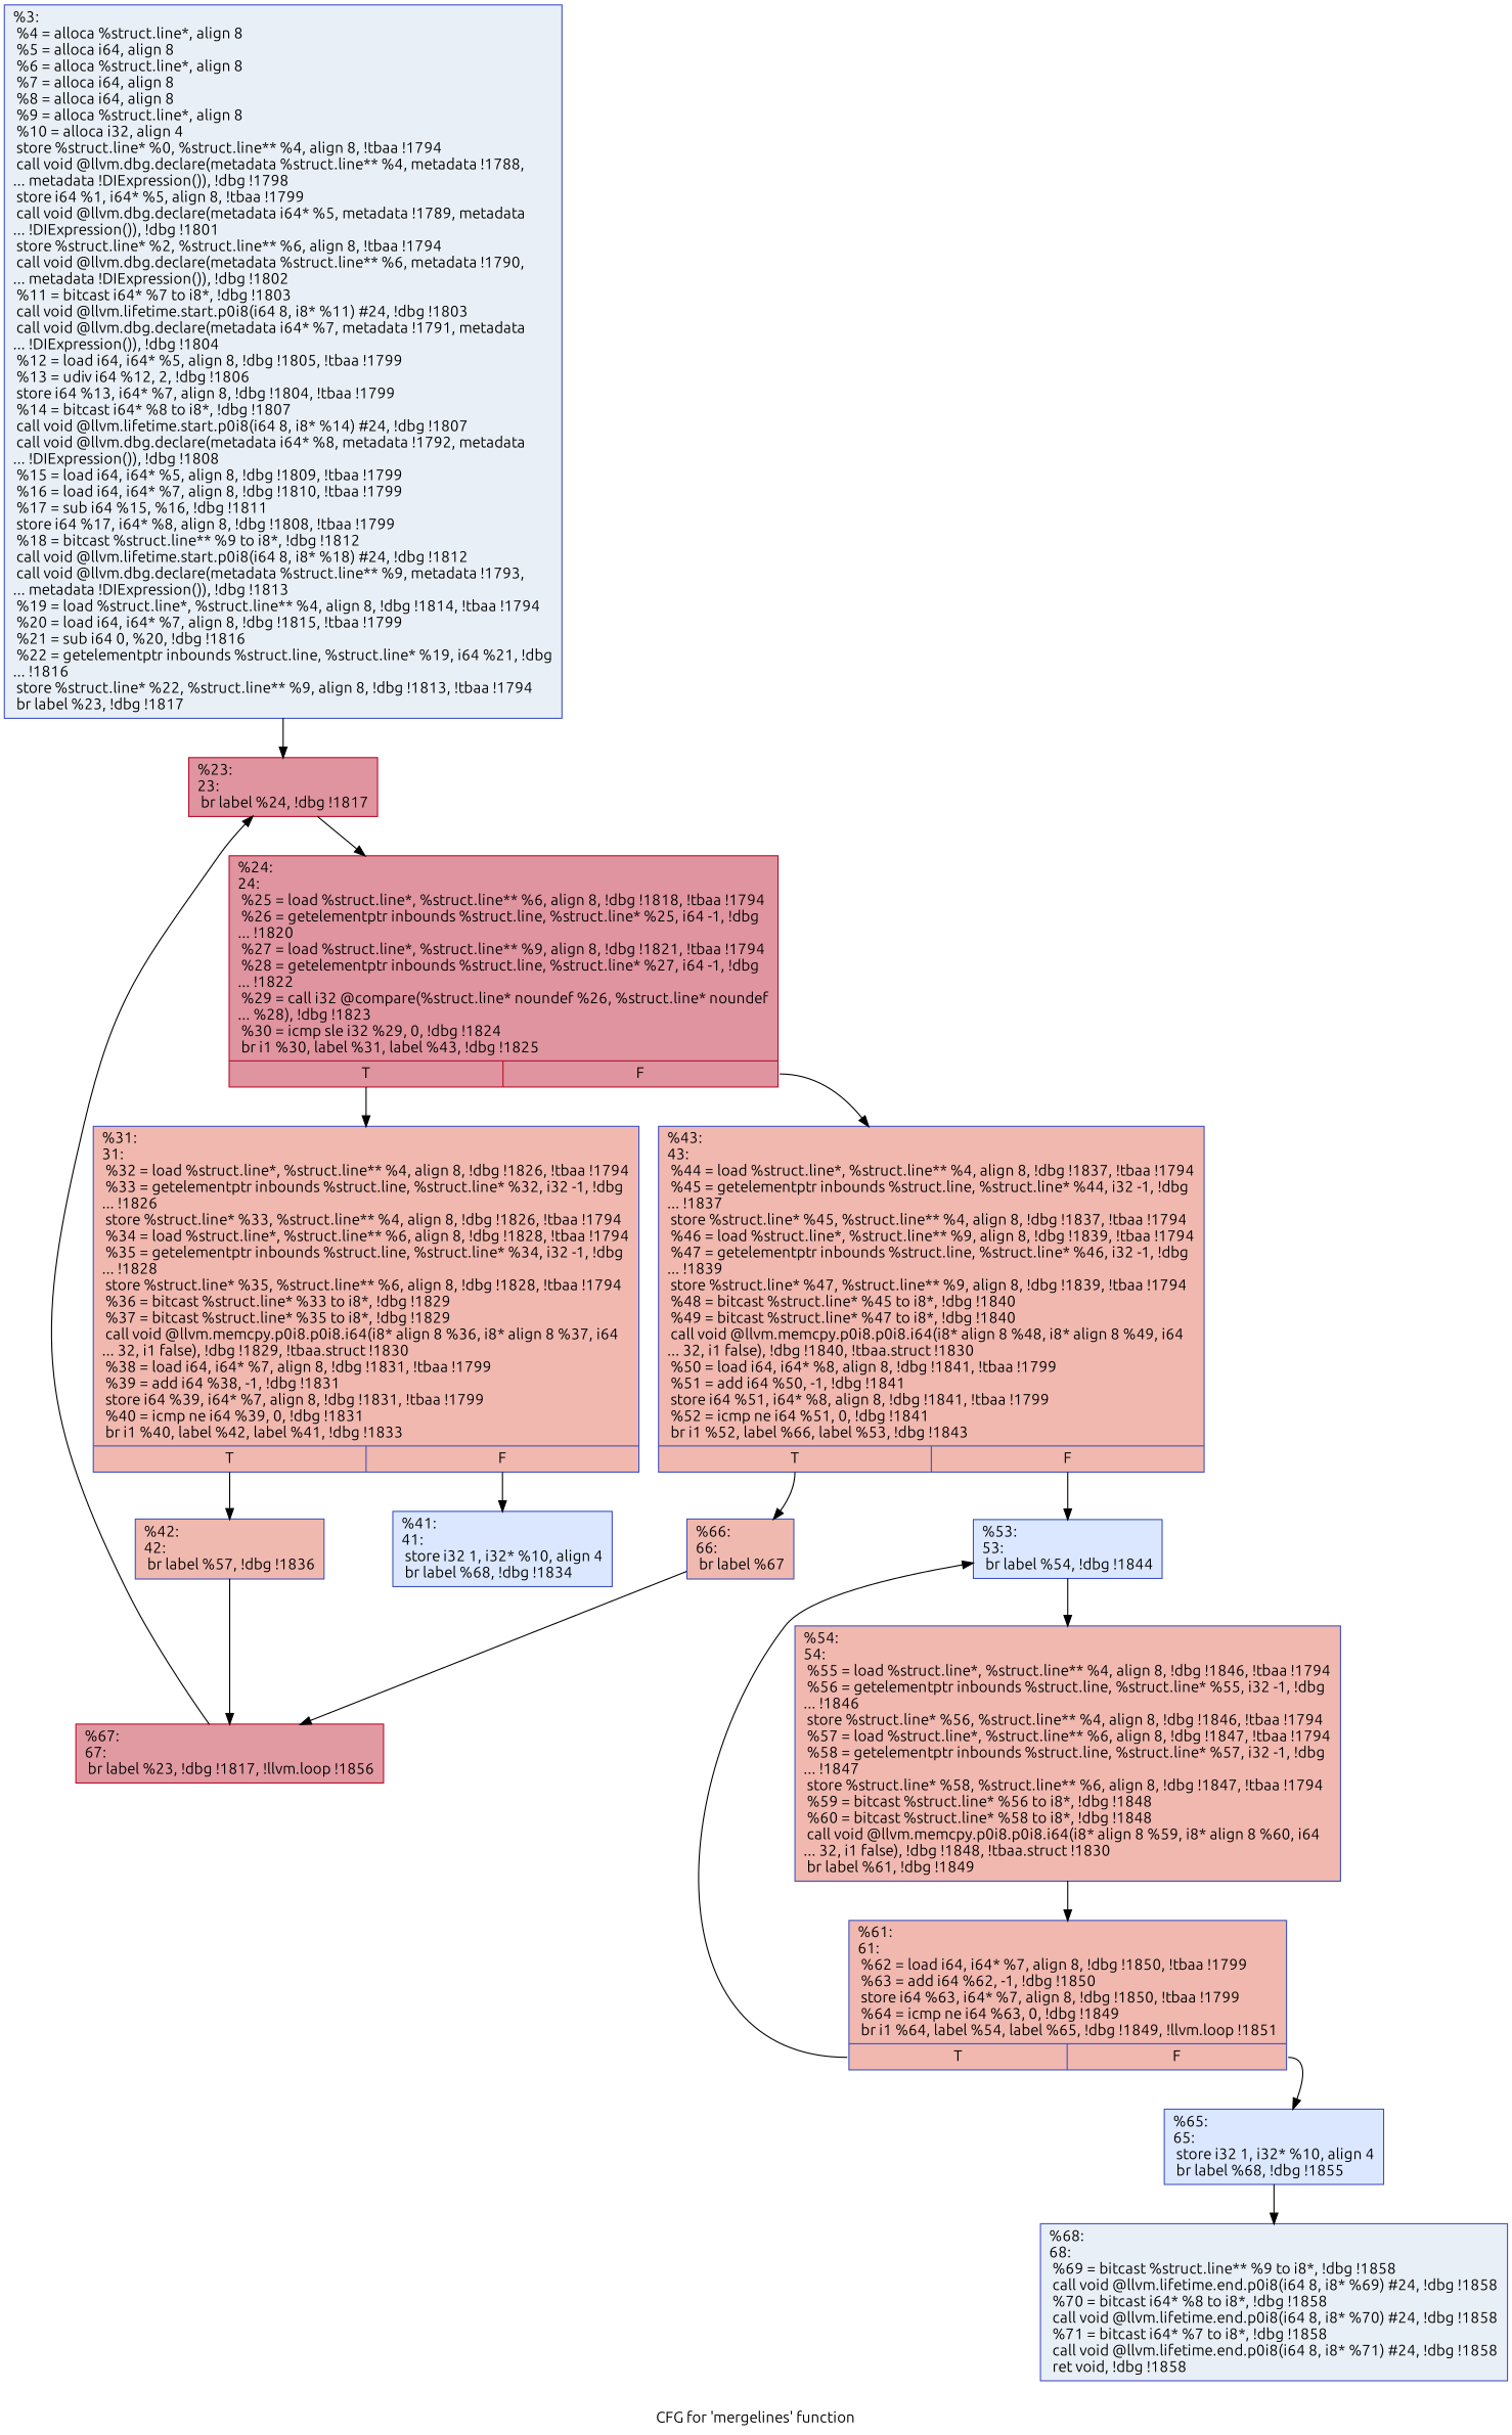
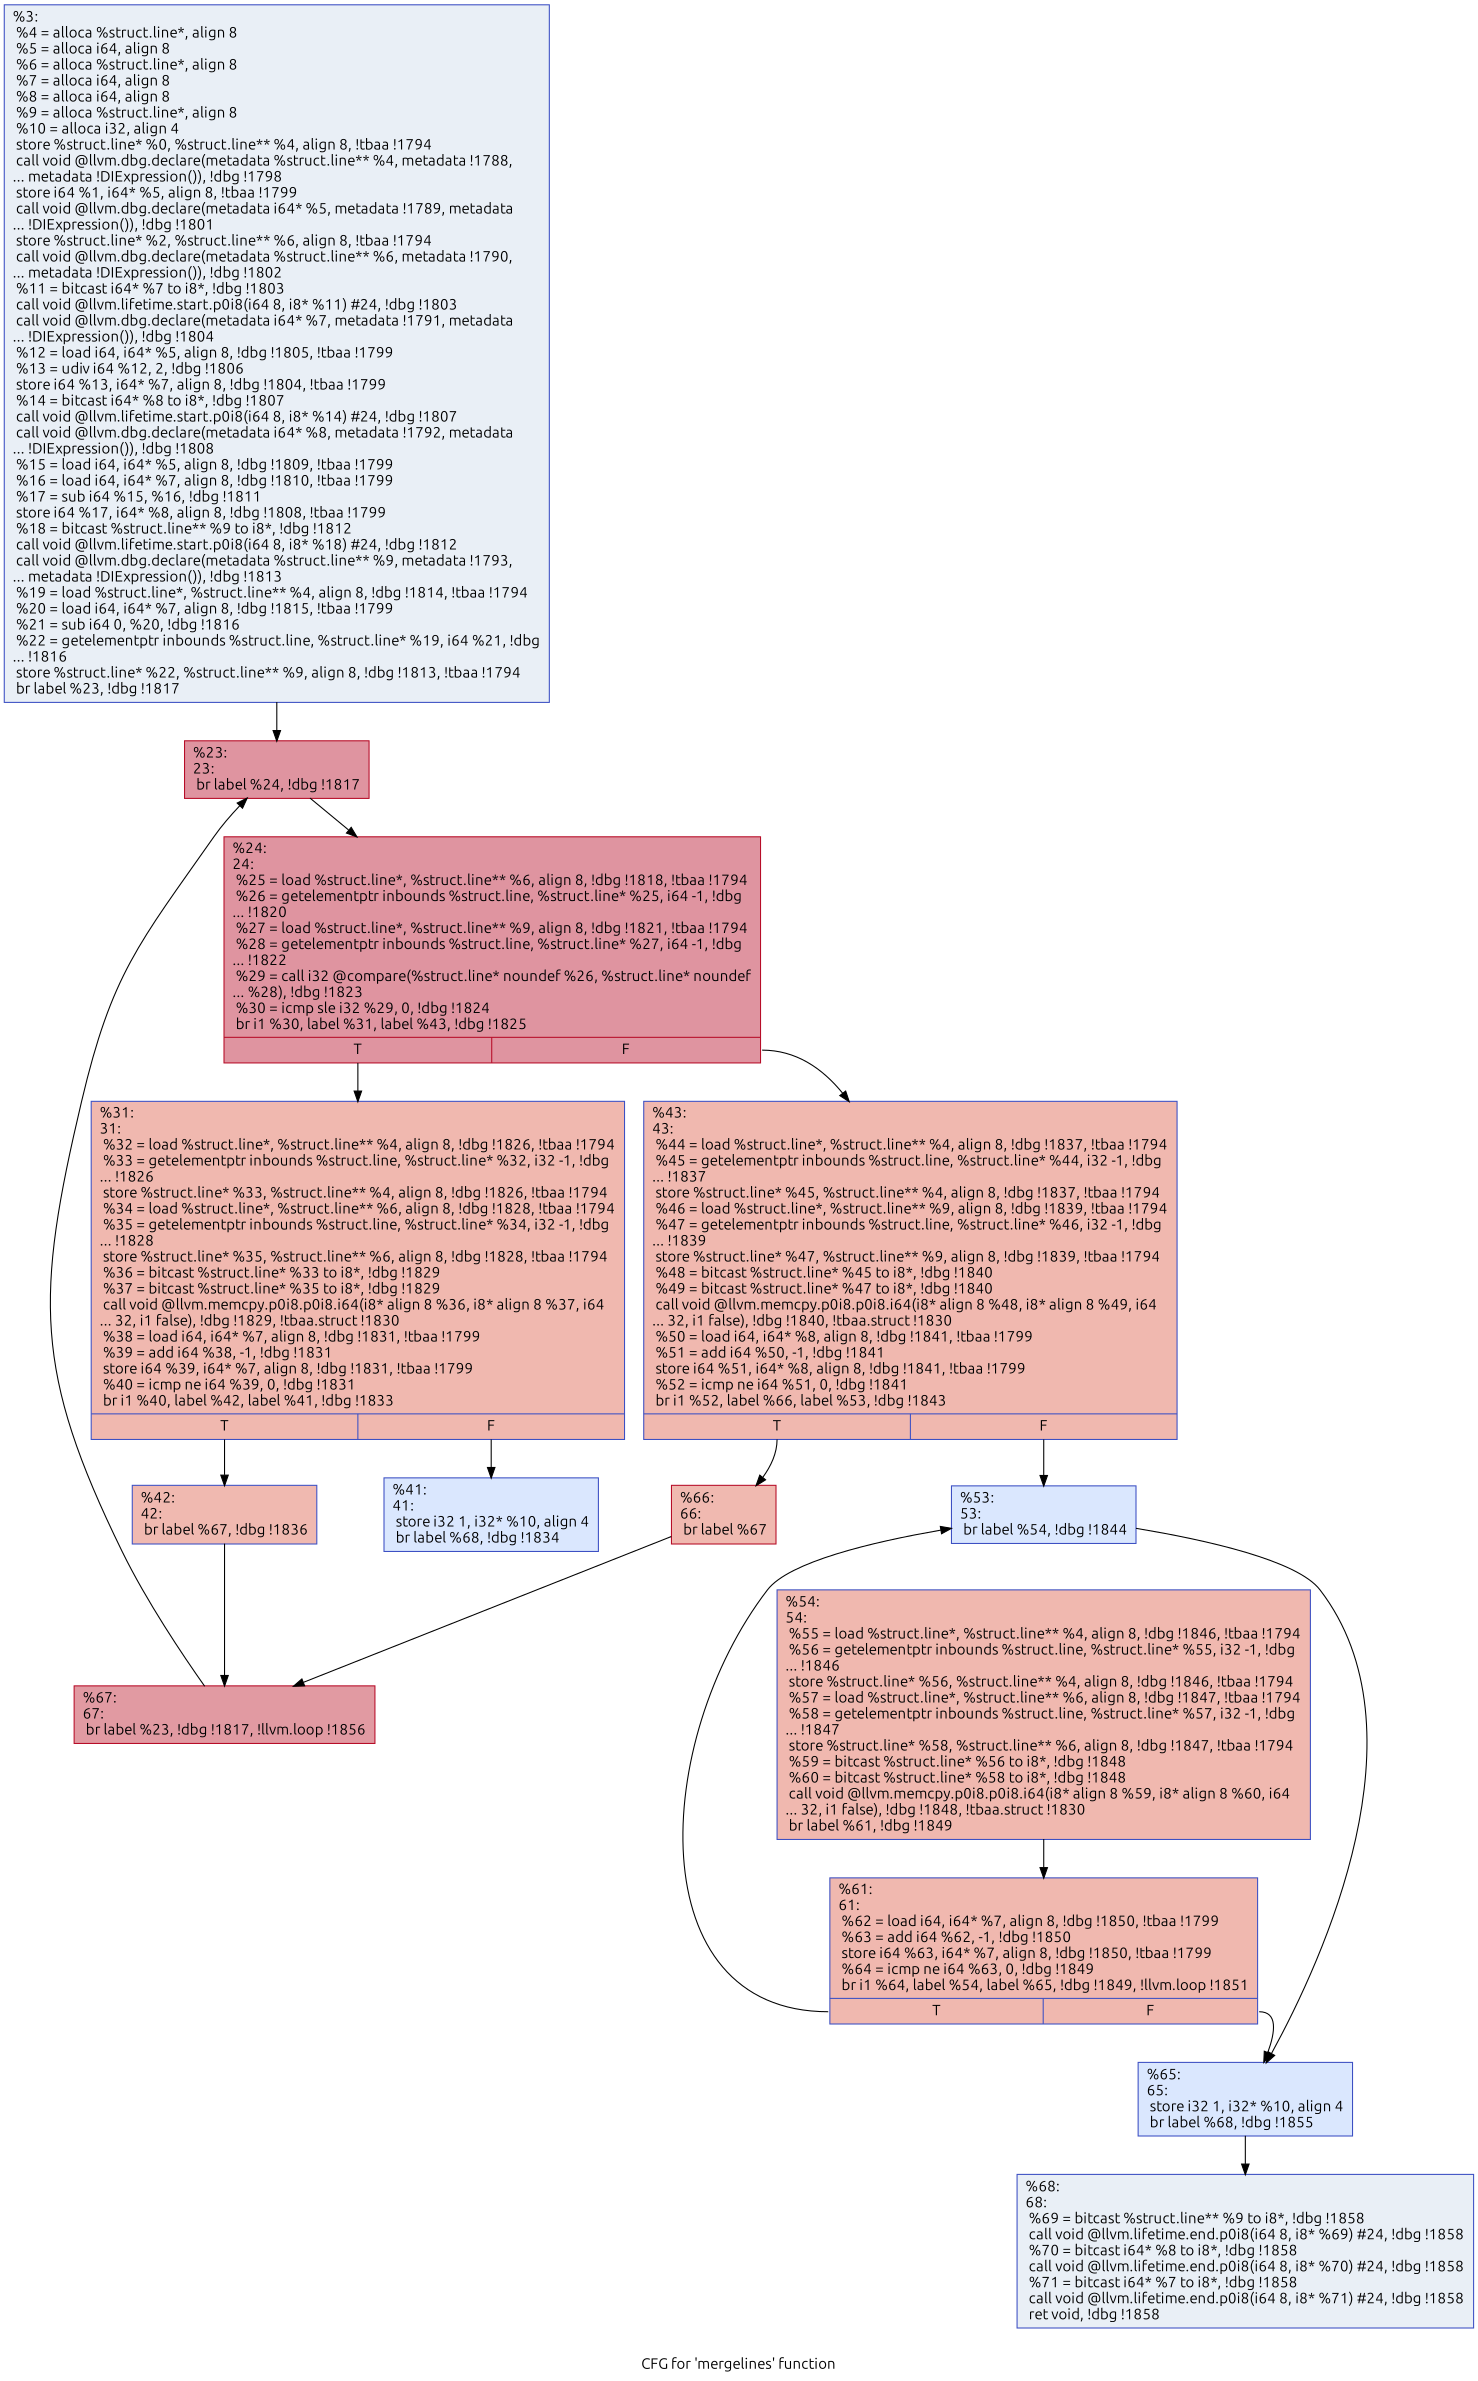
  digraph {
    fontname=Ubuntu
    label="CFG for 'mergelines' function"
    node [color="#3d50c3ff" fillcolor="#dc5d4a70" fontname=Ubuntu shape=record style=filled]
    edge [fontname=Ubuntu]
    n1 [fillcolor="#cedaeb70" label="{%3:\l  %4 = alloca %struct.line*, align 8\l  %5 = alloca i64, align 8\l  %6 = alloca %struct.line*, align 8\l  %7 = alloca i64, align 8\l  %8 = alloca i64, align 8\l  %9 = alloca %struct.line*, align 8\l  %10 = alloca i32, align 4\l  store %struct.line* %0, %struct.line** %4, align 8, !tbaa !1794\l  call void @llvm.dbg.declare(metadata %struct.line** %4, metadata !1788,\l... metadata !DIExpression()), !dbg !1798\l  store i64 %1, i64* %5, align 8, !tbaa !1799\l  call void @llvm.dbg.declare(metadata i64* %5, metadata !1789, metadata\l... !DIExpression()), !dbg !1801\l  store %struct.line* %2, %struct.line** %6, align 8, !tbaa !1794\l  call void @llvm.dbg.declare(metadata %struct.line** %6, metadata !1790,\l... metadata !DIExpression()), !dbg !1802\l  %11 = bitcast i64* %7 to i8*, !dbg !1803\l  call void @llvm.lifetime.start.p0i8(i64 8, i8* %11) #24, !dbg !1803\l  call void @llvm.dbg.declare(metadata i64* %7, metadata !1791, metadata\l... !DIExpression()), !dbg !1804\l  %12 = load i64, i64* %5, align 8, !dbg !1805, !tbaa !1799\l  %13 = udiv i64 %12, 2, !dbg !1806\l  store i64 %13, i64* %7, align 8, !dbg !1804, !tbaa !1799\l  %14 = bitcast i64* %8 to i8*, !dbg !1807\l  call void @llvm.lifetime.start.p0i8(i64 8, i8* %14) #24, !dbg !1807\l  call void @llvm.dbg.declare(metadata i64* %8, metadata !1792, metadata\l... !DIExpression()), !dbg !1808\l  %15 = load i64, i64* %5, align 8, !dbg !1809, !tbaa !1799\l  %16 = load i64, i64* %7, align 8, !dbg !1810, !tbaa !1799\l  %17 = sub i64 %15, %16, !dbg !1811\l  store i64 %17, i64* %8, align 8, !dbg !1808, !tbaa !1799\l  %18 = bitcast %struct.line** %9 to i8*, !dbg !1812\l  call void @llvm.lifetime.start.p0i8(i64 8, i8* %18) #24, !dbg !1812\l  call void @llvm.dbg.declare(metadata %struct.line** %9, metadata !1793,\l... metadata !DIExpression()), !dbg !1813\l  %19 = load %struct.line*, %struct.line** %4, align 8, !dbg !1814, !tbaa !1794\l  %20 = load i64, i64* %7, align 8, !dbg !1815, !tbaa !1799\l  %21 = sub i64 0, %20, !dbg !1816\l  %22 = getelementptr inbounds %struct.line, %struct.line* %19, i64 %21, !dbg\l... !1816\l  store %struct.line* %22, %struct.line** %9, align 8, !dbg !1813, !tbaa !1794\l  br label %23, !dbg !1817\l}"]
    n2 [color="#b70d28ff" fillcolor="#b70d2870" label="{%23:\l23:                                               \l  br label %24, !dbg !1817\l}"]
    n3 [color="#b70d28ff" fillcolor="#b70d2870" label="{%24:\l24:                                               \l  %25 = load %struct.line*, %struct.line** %6, align 8, !dbg !1818, !tbaa !1794\l  %26 = getelementptr inbounds %struct.line, %struct.line* %25, i64 -1, !dbg\l... !1820\l  %27 = load %struct.line*, %struct.line** %9, align 8, !dbg !1821, !tbaa !1794\l  %28 = getelementptr inbounds %struct.line, %struct.line* %27, i64 -1, !dbg\l... !1822\l  %29 = call i32 @compare(%struct.line* noundef %26, %struct.line* noundef\l... %28), !dbg !1823\l  %30 = icmp sle i32 %29, 0, !dbg !1824\l  br i1 %30, label %31, label %43, !dbg !1825\l|{<s0>T|<s1>F}}"]
    n4 [label="{%31:\l31:                                               \l  %32 = load %struct.line*, %struct.line** %4, align 8, !dbg !1826, !tbaa !1794\l  %33 = getelementptr inbounds %struct.line, %struct.line* %32, i32 -1, !dbg\l... !1826\l  store %struct.line* %33, %struct.line** %4, align 8, !dbg !1826, !tbaa !1794\l  %34 = load %struct.line*, %struct.line** %6, align 8, !dbg !1828, !tbaa !1794\l  %35 = getelementptr inbounds %struct.line, %struct.line* %34, i32 -1, !dbg\l... !1828\l  store %struct.line* %35, %struct.line** %6, align 8, !dbg !1828, !tbaa !1794\l  %36 = bitcast %struct.line* %33 to i8*, !dbg !1829\l  %37 = bitcast %struct.line* %35 to i8*, !dbg !1829\l  call void @llvm.memcpy.p0i8.p0i8.i64(i8* align 8 %36, i8* align 8 %37, i64\l... 32, i1 false), !dbg !1829, !tbaa.struct !1830\l  %38 = load i64, i64* %7, align 8, !dbg !1831, !tbaa !1799\l  %39 = add i64 %38, -1, !dbg !1831\l  store i64 %39, i64* %7, align 8, !dbg !1831, !tbaa !1799\l  %40 = icmp ne i64 %39, 0, !dbg !1831\l  br i1 %40, label %42, label %41, !dbg !1833\l|{<s0>T|<s1>F}}"]
    n5 [label="{%43:\l43:                                               \l  %44 = load %struct.line*, %struct.line** %4, align 8, !dbg !1837, !tbaa !1794\l  %45 = getelementptr inbounds %struct.line, %struct.line* %44, i32 -1, !dbg\l... !1837\l  store %struct.line* %45, %struct.line** %4, align 8, !dbg !1837, !tbaa !1794\l  %46 = load %struct.line*, %struct.line** %9, align 8, !dbg !1839, !tbaa !1794\l  %47 = getelementptr inbounds %struct.line, %struct.line* %46, i32 -1, !dbg\l... !1839\l  store %struct.line* %47, %struct.line** %9, align 8, !dbg !1839, !tbaa !1794\l  %48 = bitcast %struct.line* %45 to i8*, !dbg !1840\l  %49 = bitcast %struct.line* %47 to i8*, !dbg !1840\l  call void @llvm.memcpy.p0i8.p0i8.i64(i8* align 8 %48, i8* align 8 %49, i64\l... 32, i1 false), !dbg !1840, !tbaa.struct !1830\l  %50 = load i64, i64* %8, align 8, !dbg !1841, !tbaa !1799\l  %51 = add i64 %50, -1, !dbg !1841\l  store i64 %51, i64* %8, align 8, !dbg !1841, !tbaa !1799\l  %52 = icmp ne i64 %51, 0, !dbg !1841\l  br i1 %52, label %66, label %53, !dbg !1843\l|{<s0>T|<s1>F}}"]
-   n6 [fillcolor="#de614d70" label="{%42:\l42:                                               \l  br label %57, !dbg !1836\l}"]
+   n6 [fillcolor="#de614d70" label="{%42:\l42:                                               \l  br label %67, !dbg !1836\l}"]
    n7 [fillcolor="#abc8fd70" label="{%41:\l41:                                               \l  store i32 1, i32* %10, align 4\l  br label %68, !dbg !1834\l}"]
-   n8 [fillcolor="#de614d70" label="{%66:\l66:                                               \l  br label %67\l}"]
+   n8 [color="#b70d28ff" fillcolor="#de614d70" label="{%66:\l66:                                               \l  br label %67\l}"]
    n9 [fillcolor="#abc8fd70" label="{%53:\l53:                                               \l  br label %54, !dbg !1844\l}"]
    n10 [color="#b70d28ff" fillcolor="#bb1b2c70" label="{%67:\l67:                                               \l  br label %23, !dbg !1817, !llvm.loop !1856\l}"]
    n11 [label="{%54:\l54:                                               \l  %55 = load %struct.line*, %struct.line** %4, align 8, !dbg !1846, !tbaa !1794\l  %56 = getelementptr inbounds %struct.line, %struct.line* %55, i32 -1, !dbg\l... !1846\l  store %struct.line* %56, %struct.line** %4, align 8, !dbg !1846, !tbaa !1794\l  %57 = load %struct.line*, %struct.line** %6, align 8, !dbg !1847, !tbaa !1794\l  %58 = getelementptr inbounds %struct.line, %struct.line* %57, i32 -1, !dbg\l... !1847\l  store %struct.line* %58, %struct.line** %6, align 8, !dbg !1847, !tbaa !1794\l  %59 = bitcast %struct.line* %56 to i8*, !dbg !1848\l  %60 = bitcast %struct.line* %58 to i8*, !dbg !1848\l  call void @llvm.memcpy.p0i8.p0i8.i64(i8* align 8 %59, i8* align 8 %60, i64\l... 32, i1 false), !dbg !1848, !tbaa.struct !1830\l  br label %61, !dbg !1849\l}"]
    n12 [fillcolor="#cedaeb70" label="{%68:\l68:                                               \l  %69 = bitcast %struct.line** %9 to i8*, !dbg !1858\l  call void @llvm.lifetime.end.p0i8(i64 8, i8* %69) #24, !dbg !1858\l  %70 = bitcast i64* %8 to i8*, !dbg !1858\l  call void @llvm.lifetime.end.p0i8(i64 8, i8* %70) #24, !dbg !1858\l  %71 = bitcast i64* %7 to i8*, !dbg !1858\l  call void @llvm.lifetime.end.p0i8(i64 8, i8* %71) #24, !dbg !1858\l  ret void, !dbg !1858\l}"]
    n13 [label="{%61:\l61:                                               \l  %62 = load i64, i64* %7, align 8, !dbg !1850, !tbaa !1799\l  %63 = add i64 %62, -1, !dbg !1850\l  store i64 %63, i64* %7, align 8, !dbg !1850, !tbaa !1799\l  %64 = icmp ne i64 %63, 0, !dbg !1849\l  br i1 %64, label %54, label %65, !dbg !1849, !llvm.loop !1851\l|{<s0>T|<s1>F}}"]
    n14 [fillcolor="#abc8fd70" label="{%65:\l65:                                               \l  store i32 1, i32* %10, align 4\l  br label %68, !dbg !1855\l}"]
    n1 -> n2
    n2 -> n3
    n3 -> n4 [tailport=s0]
    n3 -> n5 [tailport=s1]
    n4 -> n6 [tailport=s0]
    n4 -> n7 [tailport=s1]
    n5 -> n8 [tailport=s0]
    n5 -> n9 [tailport=s1]
    n6 -> n10
    n8 -> n10
-   n9 -> n11
+   n9 -> n14
    n10 -> n2
    n11 -> n13
    n13 -> n9 [tailport=s0]
    n13 -> n14 [tailport=s1]
    n14 -> n12
  }
